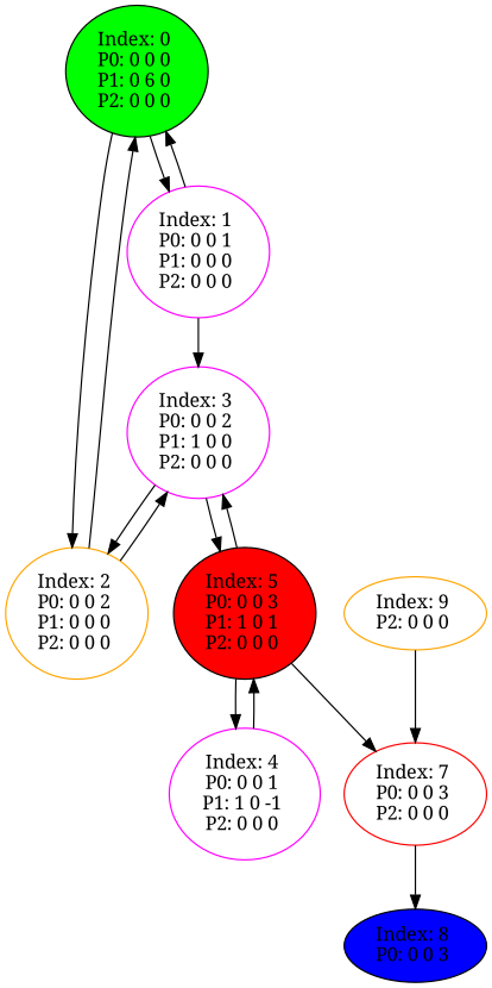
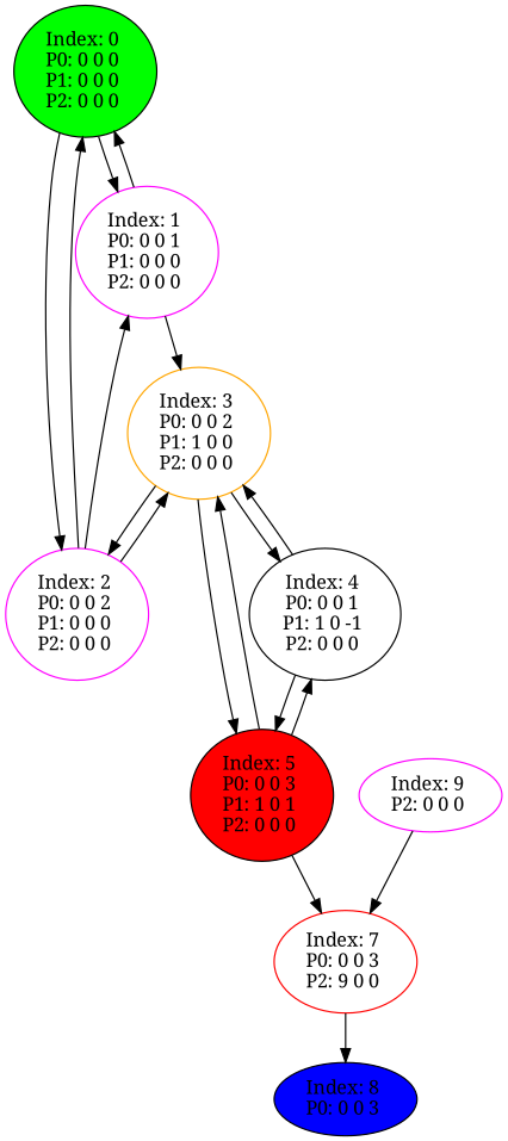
  digraph {
    color=black
    fontname="Noto Serif"
    node [fontname="Noto Serif"]
    edge [fontname="Noto Serif"]
-   n1 [fillcolor=green label="Index: 0 \nP0: 0 0 0 \nP1: 0 6 0 \nP2: 0 0 0 \n" style=filled]
+   n1 [fillcolor=green label="Index: 0 \nP0: 0 0 0 \nP1: 0 0 0 \nP2: 0 0 0 \n" style=filled]
    n2 [color=fuchsia label="Index: 1 \nP0: 0 0 1 \nP1: 0 0 0 \nP2: 0 0 0 \n"]
-   n3 [color=orange label="Index: 2 \nP0: 0 0 2 \nP1: 0 0 0 \nP2: 0 0 0 \n"]
-   n4 [color=fuchsia label="Index: 3 \nP0: 0 0 2 \nP1: 1 0 0 \nP2: 0 0 0 \n"]
-   n5 [label="Index: 4 \nP0: 0 0 1 \nP1: 1 0 -1 \nP2: 0 0 0 \n" color=fuchsia]
+   n3 [color=fuchsia label="Index: 2 \nP0: 0 0 2 \nP1: 0 0 0 \nP2: 0 0 0 \n"]
+   n4 [color=orange label="Index: 3 \nP0: 0 0 2 \nP1: 1 0 0 \nP2: 0 0 0 \n"]
+   n5 [label="Index: 4 \nP0: 0 0 1 \nP1: 1 0 -1 \nP2: 0 0 0 \n"]
    n6 [fillcolor=red label="Index: 5 \nP0: 0 0 3 \nP1: 1 0 1 \nP2: 0 0 0 \n" style=filled]
-   n7 [color=red label="Index: 7 \nP0: 0 0 3 \nP2: 0 0 0 \n"]
+   n7 [color=red label="Index: 7 \nP0: 0 0 3 \nP2: 9 0 0 \n"]
    n8 [fillcolor=blue label="Index: 8 \nP0: 0 0 3 \n" style=filled]
-   n9 [color=orange label="Index: 9 \nP2: 0 0 0 \n"]
+   n9 [color=fuchsia label="Index: 9 \nP2: 0 0 0 \n"]
    n1 -> n2
    n1 -> n3
    n2 -> n1
    n2 -> n4
    n3 -> n1
+   n3 -> n2
    n3 -> n4
    n4 -> n3
+   n4 -> n5
    n4 -> n6
+   n5 -> n4
    n5 -> n6
    n6 -> n4
    n6 -> n5
    n6 -> n7
    n7 -> n8
    n9 -> n7
  }
